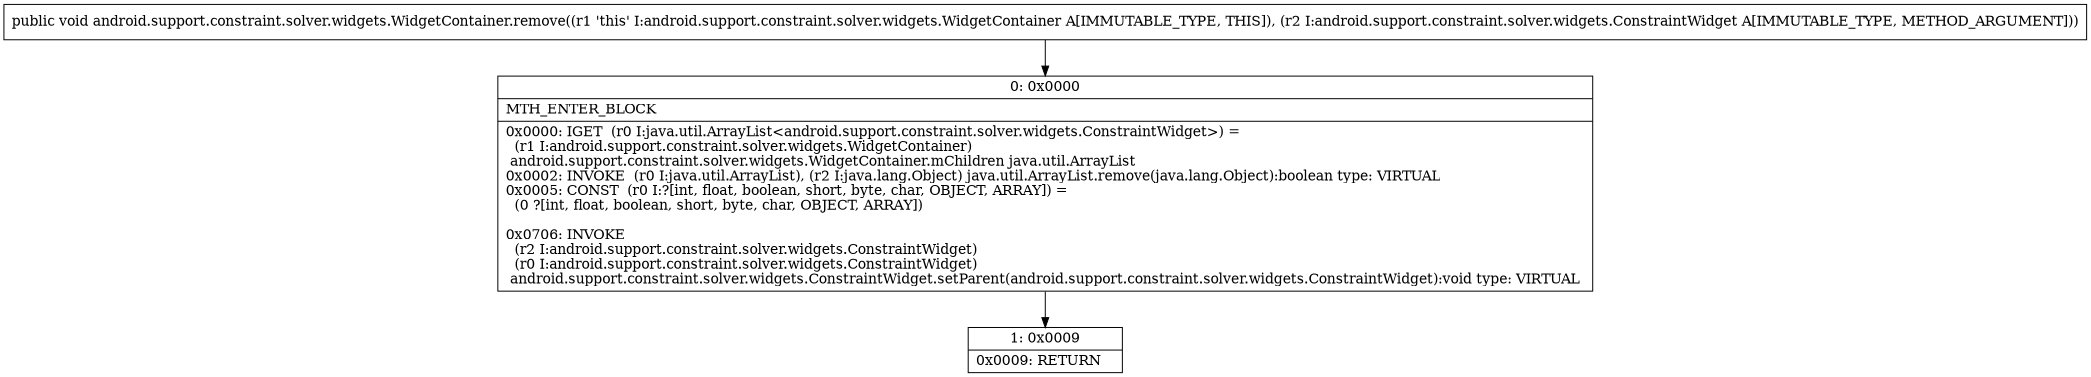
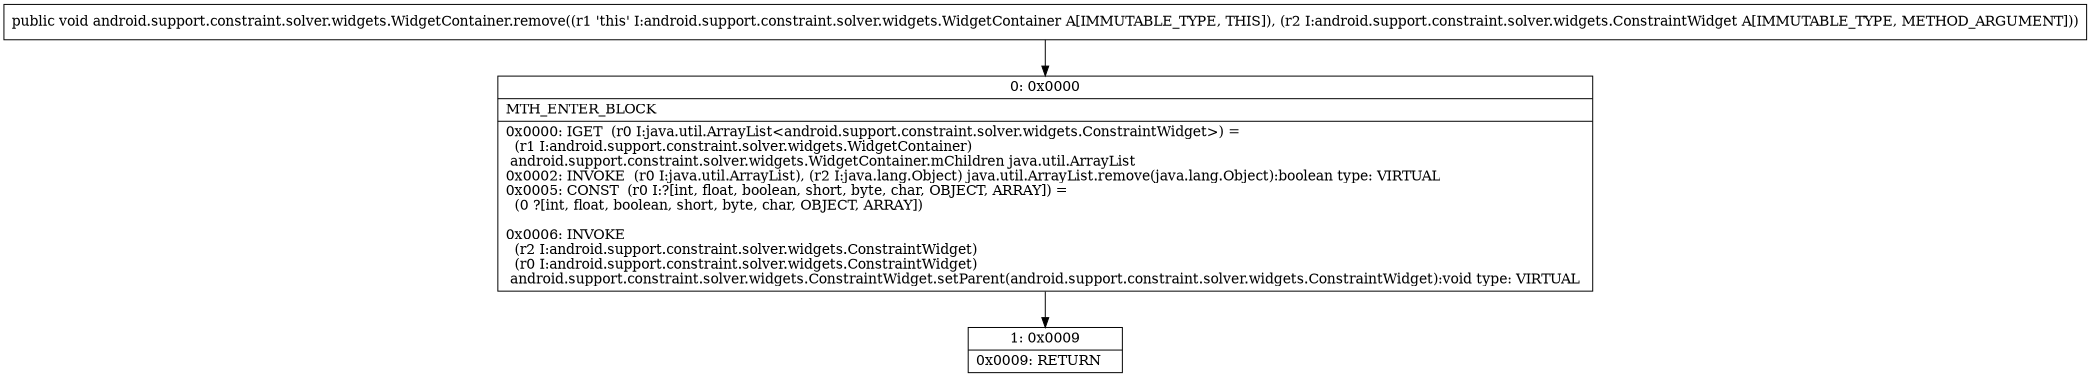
  digraph {
    node [shape=record]
-   n1 [label="{0\:\ 0x0000|MTH_ENTER_BLOCK\l|0x0000: IGET  (r0 I:java.util.ArrayList\<android.support.constraint.solver.widgets.ConstraintWidget\>) = \l  (r1 I:android.support.constraint.solver.widgets.WidgetContainer)\l android.support.constraint.solver.widgets.WidgetContainer.mChildren java.util.ArrayList \l0x0002: INVOKE  (r0 I:java.util.ArrayList), (r2 I:java.lang.Object) java.util.ArrayList.remove(java.lang.Object):boolean type: VIRTUAL \l0x0005: CONST  (r0 I:?[int, float, boolean, short, byte, char, OBJECT, ARRAY]) = \l  (0 ?[int, float, boolean, short, byte, char, OBJECT, ARRAY])\l \l0x0706: INVOKE  \l  (r2 I:android.support.constraint.solver.widgets.ConstraintWidget)\l  (r0 I:android.support.constraint.solver.widgets.ConstraintWidget)\l android.support.constraint.solver.widgets.ConstraintWidget.setParent(android.support.constraint.solver.widgets.ConstraintWidget):void type: VIRTUAL \l}"]
+   n1 [label="{0\:\ 0x0000|MTH_ENTER_BLOCK\l|0x0000: IGET  (r0 I:java.util.ArrayList\<android.support.constraint.solver.widgets.ConstraintWidget\>) = \l  (r1 I:android.support.constraint.solver.widgets.WidgetContainer)\l android.support.constraint.solver.widgets.WidgetContainer.mChildren java.util.ArrayList \l0x0002: INVOKE  (r0 I:java.util.ArrayList), (r2 I:java.lang.Object) java.util.ArrayList.remove(java.lang.Object):boolean type: VIRTUAL \l0x0005: CONST  (r0 I:?[int, float, boolean, short, byte, char, OBJECT, ARRAY]) = \l  (0 ?[int, float, boolean, short, byte, char, OBJECT, ARRAY])\l \l0x0006: INVOKE  \l  (r2 I:android.support.constraint.solver.widgets.ConstraintWidget)\l  (r0 I:android.support.constraint.solver.widgets.ConstraintWidget)\l android.support.constraint.solver.widgets.ConstraintWidget.setParent(android.support.constraint.solver.widgets.ConstraintWidget):void type: VIRTUAL \l}"]
    n2 [label="{1\:\ 0x0009|0x0009: RETURN   \l}"]
    n3 [label="{public void android.support.constraint.solver.widgets.WidgetContainer.remove((r1 'this' I:android.support.constraint.solver.widgets.WidgetContainer A[IMMUTABLE_TYPE, THIS]), (r2 I:android.support.constraint.solver.widgets.ConstraintWidget A[IMMUTABLE_TYPE, METHOD_ARGUMENT])) }"]
    n1 -> n2
    n3 -> n1
  }
